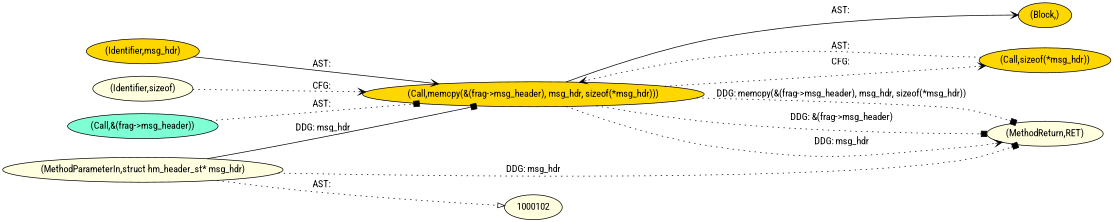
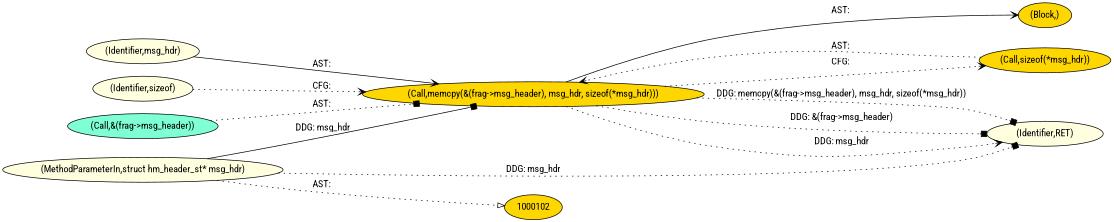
  digraph {
    fontname="Roboto Condensed"
    rankdir=LR
    node [fillcolor=gold fontname="Roboto Condensed" style=filled]
    edge [arrowhead=vee fontname="Roboto Condensed" style=dotted]
    n1 [label="(Call,memcpy(&(frag->msg_header), msg_hdr, sizeof(*msg_hdr)))"]
    n2 [label="(Block,)"]
-   n3 [fillcolor=lightyellow label="(MethodReturn,RET)"]
+   n3 [fillcolor=lightyellow label="(Identifier,RET)"]
    n4 [label="(Call,sizeof(*msg_hdr))"]
    n5 [fillcolor=lightyellow label="(MethodParameterIn,struct hm_header_st* msg_hdr)"]
-   1000102 [fillcolor=lightyellow]
-   n7 [label="(Identifier,msg_hdr)"]
+   1000102
+   n7 [fillcolor=lightyellow label="(Identifier,msg_hdr)"]
    n8 [fillcolor=lightyellow label="(Identifier,sizeof)"]
    n9 [fillcolor=aquamarine label="(Call,&(frag->msg_header))"]
    n1 -> n2 [label="AST: " style=solid]
    n1 -> n3 [arrowhead=box label="DDG: memcpy(&(frag->msg_header), msg_hdr, sizeof(*msg_hdr))"]
    n1 -> n3 [arrowhead=box label="DDG: &(frag->msg_header)"]
    n1 -> n3 [label="DDG: msg_hdr"]
    n1 -> n4 [label="CFG: "]
    n4 -> n1 [label="AST: "]
    n5 -> n1 [arrowhead=box label="DDG: msg_hdr" style=solid]
    n5 -> n3 [arrowhead=box label="DDG: msg_hdr"]
    n5 -> 1000102 [arrowhead=onormal label="AST: "]
    n7 -> n1 [label="AST: " style=solid]
    n8 -> n1 [label="CFG: "]
    n9 -> n1 [arrowhead=box label="AST: "]
  }
